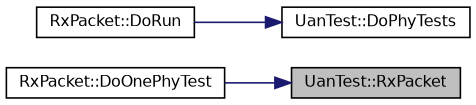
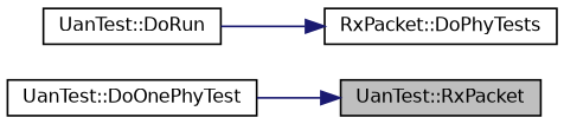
  digraph {
    rankdir=RL
    node [color=black fillcolor=white fontname=Helvetica fontsize=10 shape=record style=filled]
    edge [color=midnightblue dir=back fontname=Helvetica fontsize=10 labelfontname=Helvetica labelfontsize=10 style=solid]
    n1 [fillcolor=grey75 fontcolor=black height=0.2 label="UanTest::RxPacket" width=0.4]
-   n2 [height=0.2 label="RxPacket::DoOnePhyTest" width=0.4]
-   n3 [height=0.2 label="UanTest::DoPhyTests" width=0.4]
-   n4 [height=0.2 label="RxPacket::DoRun" width=0.4]
+   n2 [height=0.2 label="UanTest::DoOnePhyTest" width=0.4]
+   n3 [height=0.2 label="RxPacket::DoPhyTests" width=0.4]
+   n4 [height=0.2 label="UanTest::DoRun" width=0.4]
    n1 -> n2
    n3 -> n4
  }
